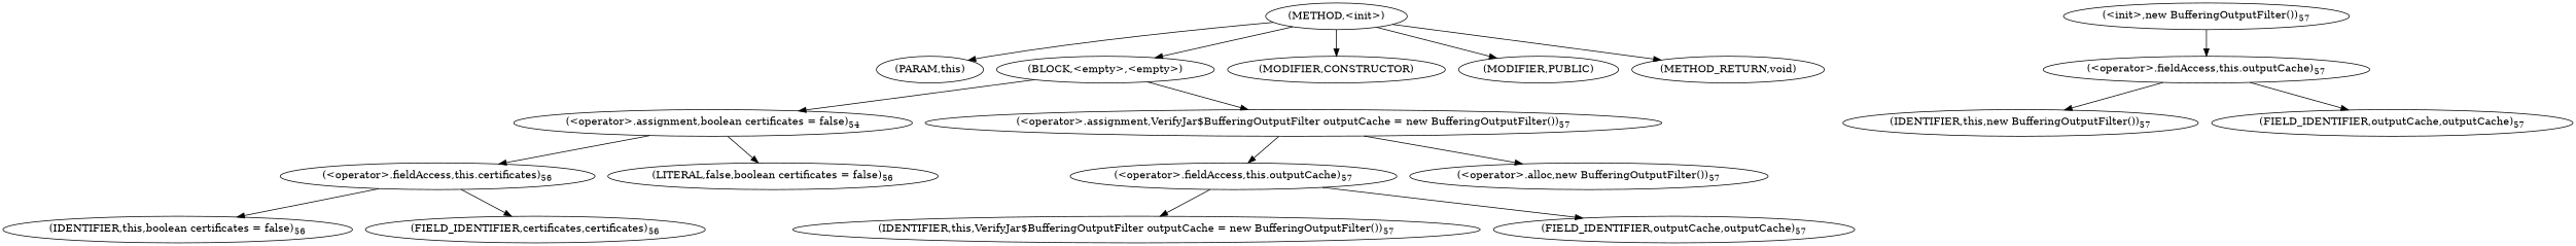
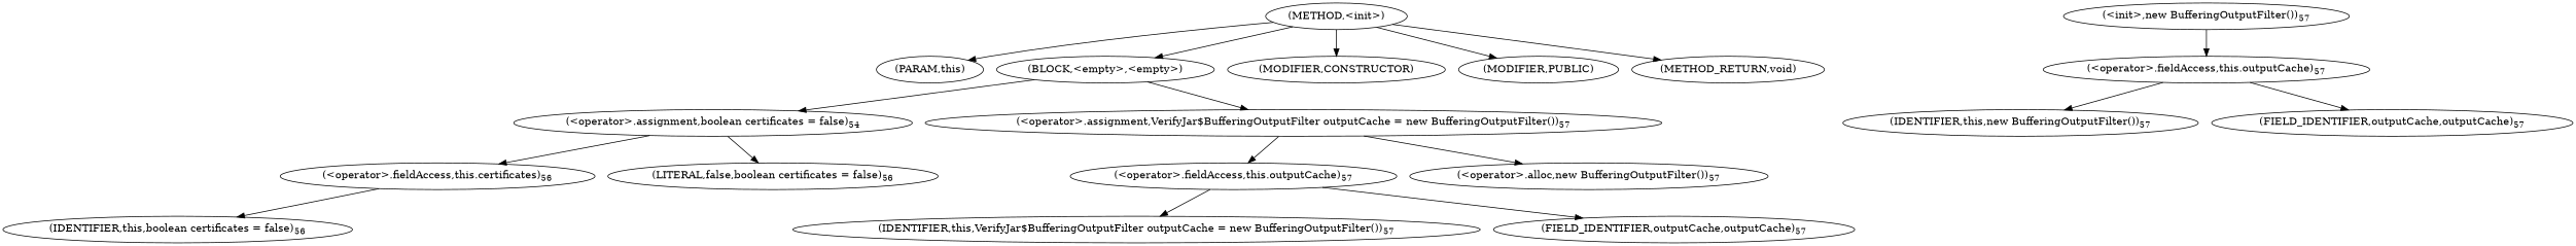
  digraph {
    n1 [label=<(METHOD,&lt;init&gt;)>]
    n2 [label=<(PARAM,this)>]
    n3 [label=<(BLOCK,&lt;empty&gt;,&lt;empty&gt;)>]
    n4 [label=<(MODIFIER,CONSTRUCTOR)>]
    n5 [label=<(MODIFIER,PUBLIC)>]
    n6 [label=<(METHOD_RETURN,void)>]
    n7 [label=<(&lt;operator&gt;.assignment,boolean certificates = false)<SUB>54</SUB>>]
    n8 [label=<(&lt;operator&gt;.assignment,VerifyJar$BufferingOutputFilter outputCache = new BufferingOutputFilter())<SUB>57</SUB>>]
    n9 [label=<(&lt;operator&gt;.fieldAccess,this.certificates)<SUB>56</SUB>>]
    n10 [label=<(LITERAL,false,boolean certificates = false)<SUB>56</SUB>>]
    n11 [label=<(&lt;operator&gt;.fieldAccess,this.outputCache)<SUB>57</SUB>>]
    n12 [label=<(&lt;operator&gt;.alloc,new BufferingOutputFilter())<SUB>57</SUB>>]
    n13 [label=<(&lt;init&gt;,new BufferingOutputFilter())<SUB>57</SUB>>]
    n14 [label=<(&lt;operator&gt;.fieldAccess,this.outputCache)<SUB>57</SUB>>]
    n15 [label=<(IDENTIFIER,this,boolean certificates = false)<SUB>56</SUB>>]
-   n16 [label=<(FIELD_IDENTIFIER,certificates,certificates)<SUB>56</SUB>>]
    n17 [label=<(IDENTIFIER,this,VerifyJar$BufferingOutputFilter outputCache = new BufferingOutputFilter())<SUB>57</SUB>>]
    n18 [label=<(FIELD_IDENTIFIER,outputCache,outputCache)<SUB>57</SUB>>]
    n19 [label=<(IDENTIFIER,this,new BufferingOutputFilter())<SUB>57</SUB>>]
    n20 [label=<(FIELD_IDENTIFIER,outputCache,outputCache)<SUB>57</SUB>>]
    n1 -> n2
    n1 -> n3
    n1 -> n4
    n1 -> n5
    n1 -> n6
    n3 -> n7
    n3 -> n8
    n7 -> n9
    n7 -> n10
    n8 -> n11
    n8 -> n12
    n9 -> n15
-   n9 -> n16
    n11 -> n17
    n11 -> n18
    n13 -> n14
    n14 -> n19
    n14 -> n20
  }
